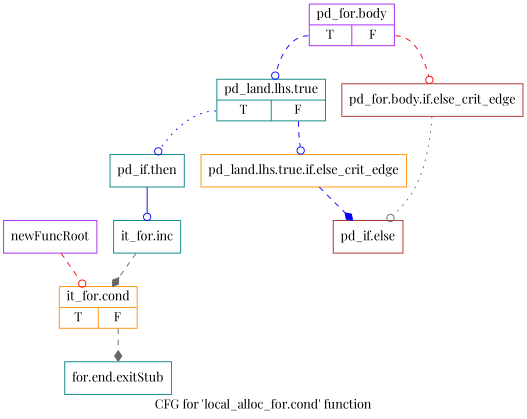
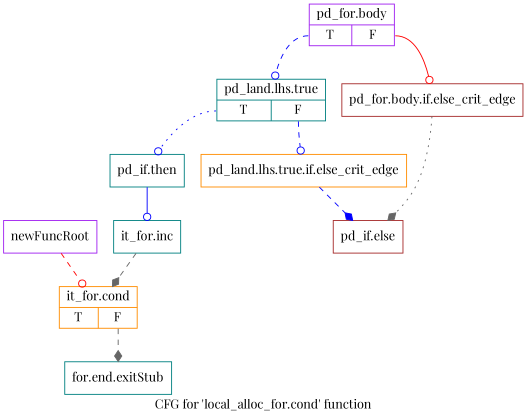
  digraph {
    fontname="Playfair Display"
    label="CFG for 'local_alloc_for.cond' function"
    node [color=teal fontname="Playfair Display" shape=record]
    edge [arrowhead=odot color=blue fontname="Playfair Display" style=dashed]
    n1 [color=purple label="{newFuncRoot}"]
    n2 [color=darkorange label="{it_for.cond|{<s0>T|<s1>F}}"]
    n3 [label="{for.end.exitStub}"]
    n4 [color=purple label="{pd_for.body|{<s0>T|<s1>F}}"]
    n5 [label="{pd_land.lhs.true|{<s0>T|<s1>F}}"]
    n6 [color=brown label="{pd_for.body.if.else_crit_edge}"]
    n7 [label="{pd_if.then}"]
    n8 [color=darkorange label="{pd_land.lhs.true.if.else_crit_edge}"]
    n9 [color=brown label="{pd_if.else}"]
    n10 [label="{it_for.inc}"]
    n1 -> n2 [color=red]
    n2 -> n3 [arrowhead=diamond color=gray40 tailport=s1]
    n4 -> n5 [tailport=s0]
-   n4 -> n6 [color=red tailport=s1]
+   n4 -> n6 [color=red style=solid tailport=s1]
    n5 -> n7 [style=dotted tailport=s0]
    n5 -> n8 [tailport=s1]
-   n6 -> n9 [color=gray40 style=dotted]
+   n6 -> n9 [arrowhead=diamond color=gray40 style=dotted]
    n7 -> n10 [style=solid]
    n8 -> n9 [arrowhead=diamond]
    n10 -> n2 [arrowhead=diamond color=gray40]
  }
